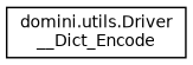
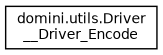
  digraph {
    rankdir=LR
-   n1 [color=black fillcolor=white fontname=Helvetica fontsize=10 height=0.2 label="domini.utils.Driver\l__Dict_Encode" shape=record style=filled width=0.4]
+   n1 [color=black fillcolor=white fontname=Helvetica fontsize=10 height=0.2 label="domini.utils.Driver\l__Driver_Encode" shape=record style=filled width=0.4]
  }
